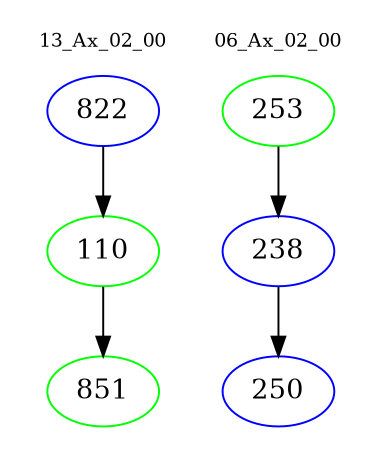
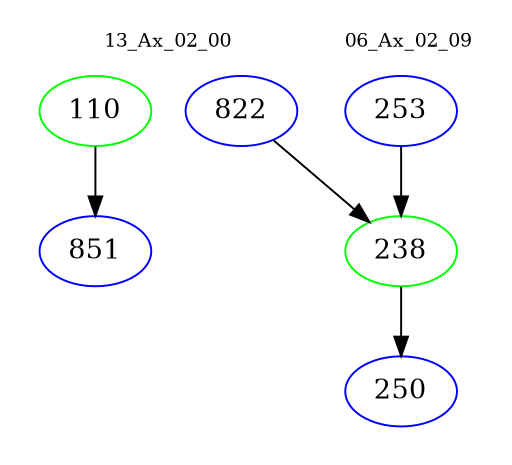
  digraph {
    node [color=blue]
    edge [color=black]
    n1 [label=822]
    n2 [color=green label=110]
-   n3 [color=green label=851]
-   n4 [color=green label=253]
-   n5 [label=238]
+   n3 [label=851]
+   n4 [label=253]
+   n5 [color=green label=238]
    n6 [label=250]
    subgraph cluster_1 {
      color=white
      fontsize=10
      label="13_Ax_02_00"
      n1
      n2
      n3
    }
    subgraph cluster_2 {
      color=white
      fontsize=10
-     label="06_Ax_02_00"
+     label="06_Ax_02_09"
      n4
      n5
      n6
    }
-   n1 -> n2
+   n1 -> n5
    n2 -> n3
    n4 -> n5
    n5 -> n6
  }
